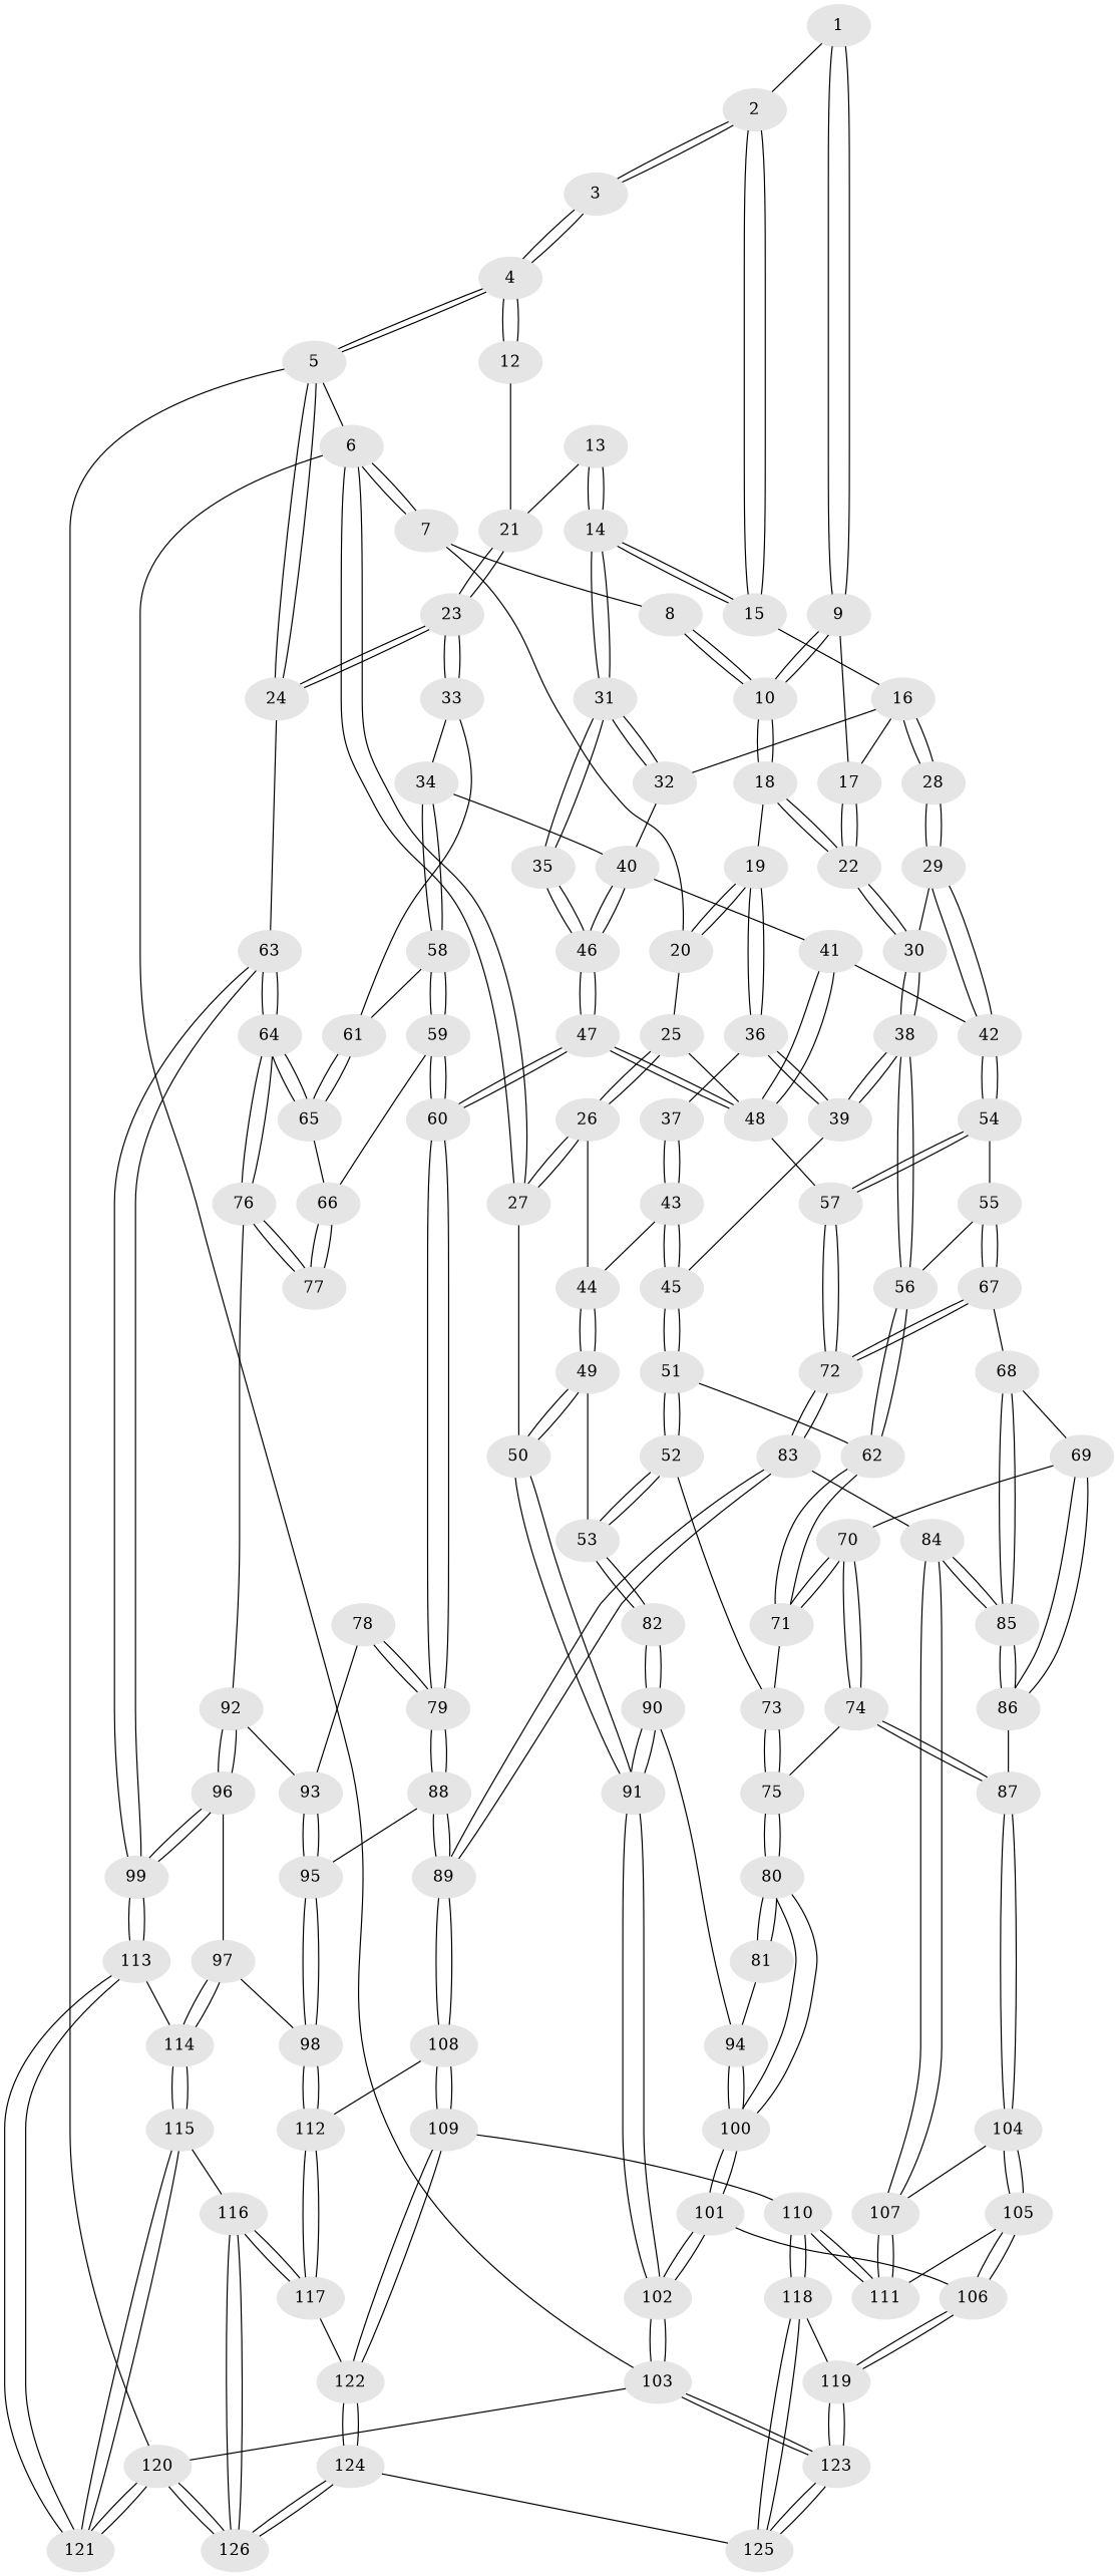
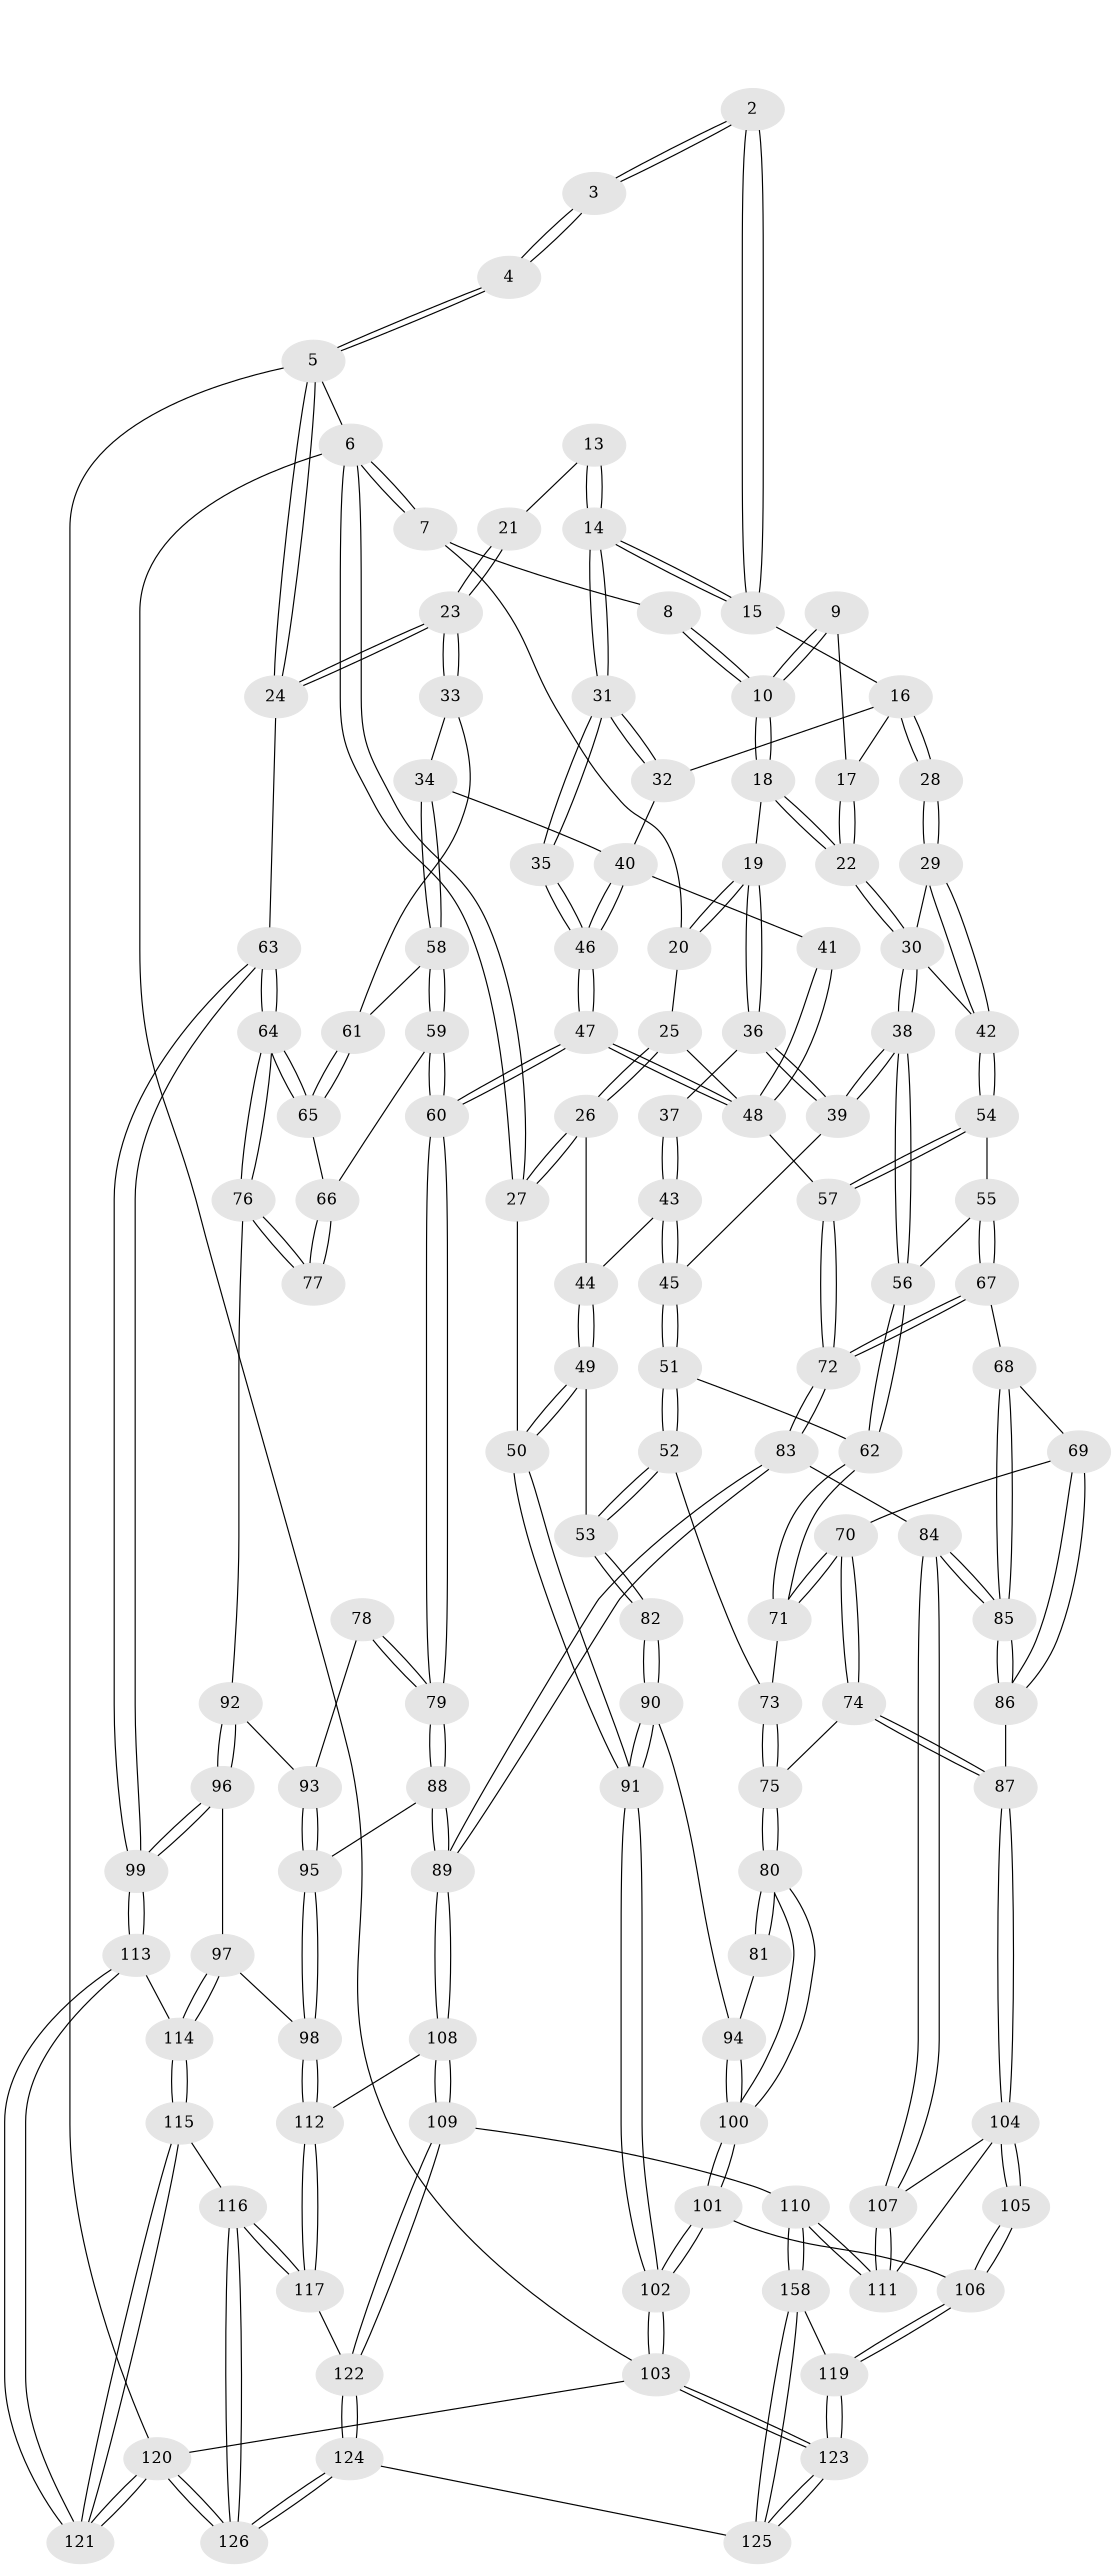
  graph {
    node [color=gray90 style=filled]
-   1
    2
    9
    3
    15
    10
    17
    4
    16
    5
-   12
    6
    24
    120
    21
    7
    27
    103
    63
    121
    126
    8
    20
    50
    123
    25
    18
    22
    19
    13
    14
    23
    31
    32
    35
    28
    29
    30
    36
    37
    39
    26
    48
    33
    38
    34
    61
    64
    99
    44
    43
    49
    91
    42
    40
    54
    56
    46
    41
    58
    65
    59
    47
    45
    62
    51
    57
    55
    53
    52
    60
    79
    72
    82
    102
    73
    71
    75
    90
    67
    68
    83
    66
    77
    88
    76
    113
    92
    69
    85
    70
    86
    74
    87
    84
    89
    80
    104
    81
    100
    93
    96
    78
    95
    94
    101
    107
    108
    111
    105
    98
    112
    109
    97
    114
    115
    117
    106
    119
    125
    110
    122
-   118
+   118 [label=158]
    124
    116
-   1 -- 2
-   1 -- 9
-   1 -- 9
    2 -- 3
    2 -- 3
    2 -- 15
    2 -- 15
    9 -- 10
    9 -- 10
    9 -- 17
    3 -- 4
    3 -- 4
    15 -- 16
    10 -- 18
    10 -- 18
    17 -- 22
    17 -- 22
    4 -- 5
    4 -- 5
-   4 -- 12
-   4 -- 12
    16 -- 17
    16 -- 32
    16 -- 28
    16 -- 28
    5 -- 6
    5 -- 24
    5 -- 24
    5 -- 120
-   12 -- 21
    6 -- 7
    6 -- 7
    6 -- 27
    6 -- 27
    6 -- 103
    24 -- 63
    120 -- 121
    120 -- 121
    120 -- 126
    120 -- 126
    21 -- 23
    21 -- 23
    7 -- 8
    7 -- 20
    27 -- 50
    103 -- 120
    103 -- 123
    103 -- 123
    63 -- 64
    63 -- 64
    63 -- 99
    63 -- 99
    8 -- 10
    8 -- 10
    20 -- 25
    50 -- 91
    50 -- 91
    123 -- 125
    123 -- 125
    25 -- 26
    25 -- 26
    25 -- 48
    18 -- 22
    18 -- 22
    18 -- 19
    22 -- 30
    22 -- 30
    19 -- 20
    19 -- 20
    19 -- 36
    19 -- 36
    13 -- 21
    13 -- 14
    13 -- 14
    14 -- 15
    14 -- 15
    14 -- 31
    14 -- 31
    23 -- 24
    23 -- 24
    23 -- 33
    23 -- 33
    31 -- 32
    31 -- 32
    31 -- 35
    31 -- 35
    32 -- 40
    35 -- 46
    35 -- 46
    28 -- 29
    28 -- 29
    29 -- 30
    29 -- 42
    29 -- 42
    30 -- 38
    30 -- 38
    36 -- 37
    36 -- 39
    36 -- 39
    37 -- 43
    37 -- 43
    39 -- 45
    26 -- 27
    26 -- 27
    26 -- 44
    48 -- 57
    33 -- 34
    33 -- 61
    38 -- 39
    38 -- 39
    38 -- 56
    38 -- 56
    34 -- 40
    34 -- 58
    34 -- 58
    61 -- 65
    61 -- 65
    64 -- 65
    64 -- 65
    64 -- 76
    64 -- 76
    99 -- 113
    99 -- 113
    44 -- 49
    44 -- 49
    43 -- 44
    43 -- 45
    43 -- 45
    49 -- 50
    49 -- 50
    49 -- 53
    91 -- 102
    91 -- 102
    42 -- 54
    42 -- 54
    40 -- 46
    40 -- 46
    40 -- 41
    54 -- 57
    54 -- 57
    54 -- 55
    56 -- 62
    56 -- 62
    46 -- 47
    46 -- 47
    41 -- 48
    41 -- 48
-   41 -- 42
+   30 -- 42
    58 -- 61
    58 -- 59
    58 -- 59
    65 -- 66
    59 -- 60
    59 -- 60
    59 -- 66
    47 -- 48
    47 -- 48
    47 -- 60
    47 -- 60
    45 -- 51
    45 -- 51
    62 -- 71
    62 -- 71
    51 -- 62
    51 -- 52
    51 -- 52
    57 -- 72
    57 -- 72
    55 -- 56
    55 -- 67
    55 -- 67
    53 -- 82
    53 -- 82
    52 -- 53
    52 -- 53
    52 -- 73
    60 -- 79
    60 -- 79
    79 -- 88
    79 -- 88
    72 -- 83
    72 -- 83
    82 -- 90
    82 -- 90
    102 -- 103
    102 -- 103
    73 -- 75
    73 -- 75
    71 -- 73
    75 -- 80
    75 -- 80
    90 -- 91
    90 -- 91
    90 -- 94
    67 -- 72
    67 -- 72
    67 -- 68
    68 -- 69
    68 -- 85
    68 -- 85
    83 -- 84
    83 -- 89
    83 -- 89
    66 -- 77
    66 -- 77
    88 -- 89
    88 -- 89
    88 -- 95
    76 -- 77
    76 -- 77
    76 -- 92
    113 -- 121
    113 -- 121
    113 -- 114
    92 -- 93
    92 -- 96
    92 -- 96
    69 -- 70
    69 -- 86
    69 -- 86
    85 -- 86
    85 -- 86
    70 -- 71
    70 -- 71
    70 -- 74
    70 -- 74
    86 -- 87
    74 -- 75
    74 -- 87
    74 -- 87
    87 -- 104
    87 -- 104
    84 -- 85
    84 -- 85
    84 -- 107
    84 -- 107
    89 -- 108
    89 -- 108
    80 -- 81
    80 -- 81
    80 -- 100
    80 -- 100
    104 -- 107
    104 -- 105
    104 -- 105
    81 -- 94
    100 -- 101
    100 -- 101
    93 -- 95
    93 -- 95
    96 -- 99
    96 -- 99
    96 -- 97
    78 -- 79
    78 -- 79
    78 -- 93
    95 -- 98
    95 -- 98
    94 -- 100
    94 -- 100
    101 -- 102
    101 -- 102
    101 -- 106
    107 -- 111
    107 -- 111
    108 -- 112
    108 -- 109
    108 -- 109
-   105 -- 111
+   104 -- 111
    105 -- 106
    105 -- 106
    98 -- 112
    98 -- 112
    112 -- 117
    112 -- 117
    109 -- 110
    109 -- 122
    109 -- 122
    97 -- 98
    97 -- 114
    97 -- 114
    114 -- 115
    114 -- 115
    115 -- 121
    115 -- 121
    115 -- 116
    117 -- 122
    106 -- 119
    106 -- 119
    119 -- 123
    119 -- 123
    110 -- 111
    110 -- 111
    110 -- 118
    110 -- 118
    122 -- 124
    122 -- 124
    118 -- 119
    118 -- 125
    118 -- 125
    124 -- 126
    124 -- 126
    124 -- 125
    116 -- 126
    116 -- 126
    116 -- 117
    116 -- 117
  }
